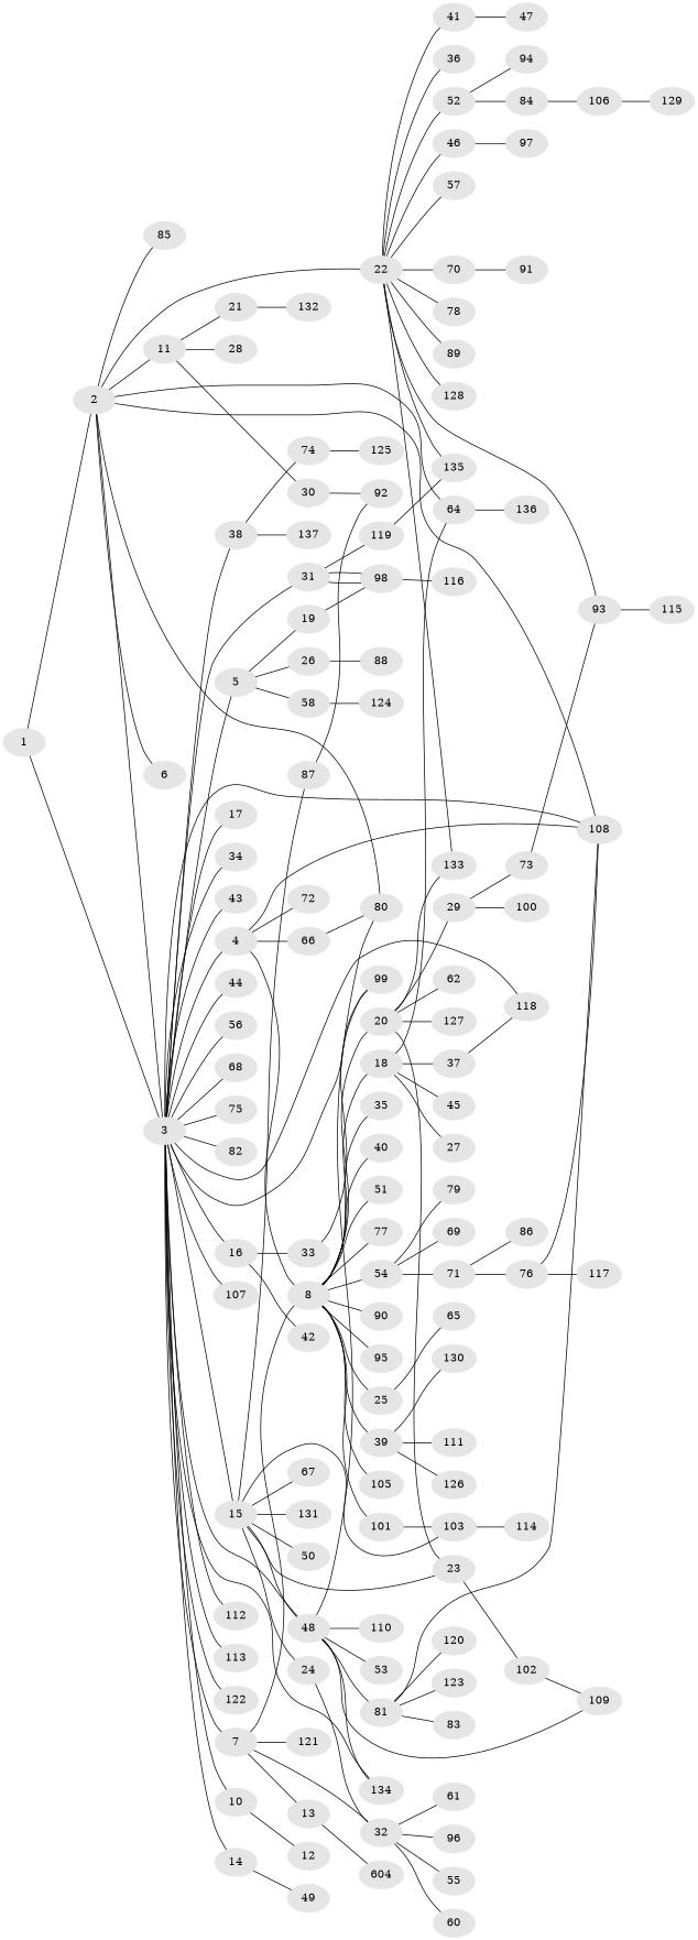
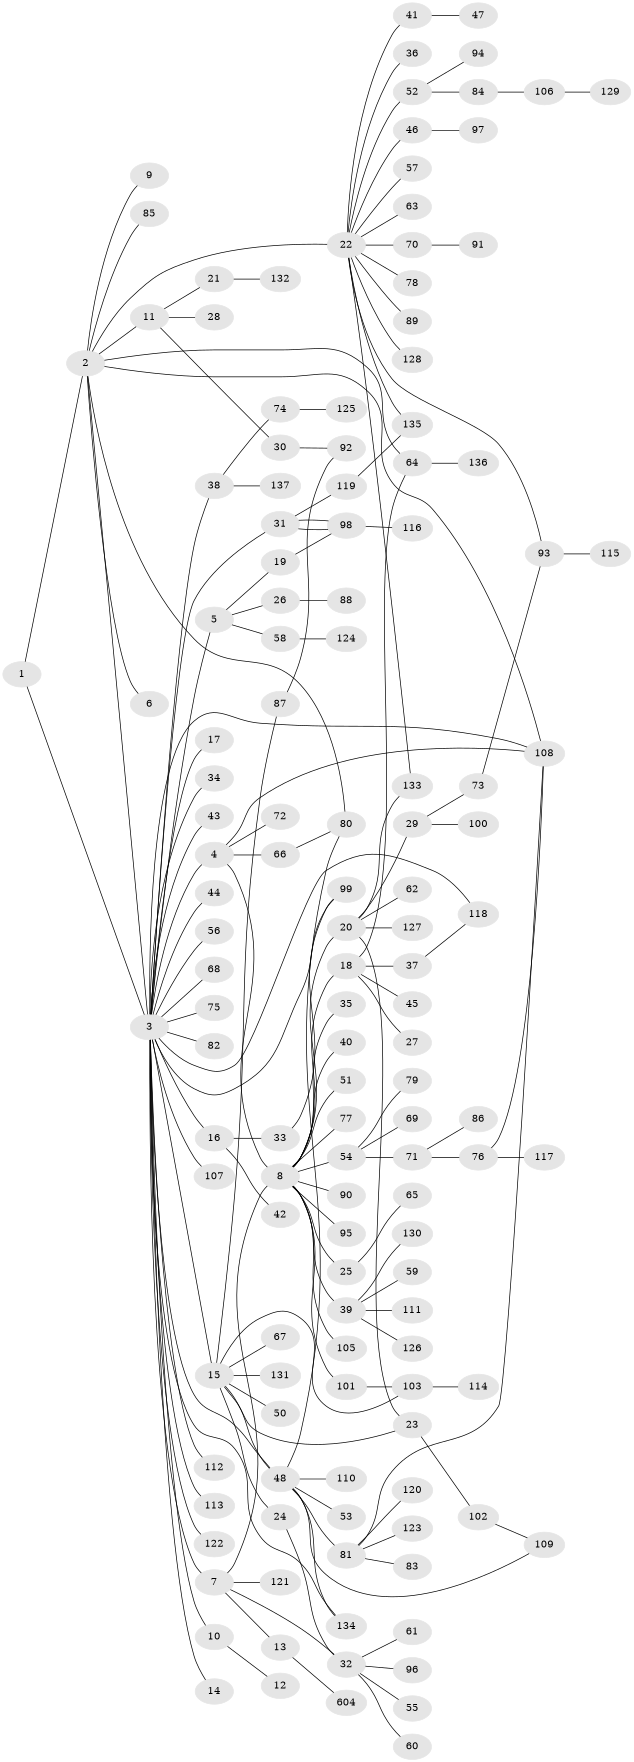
  graph {
    rankdir=LR
    node [color=gray90 style=filled]
    1
    2
    3
    6
+   9
    11
    22
    64
    80
    85
    108
    4
    5
    7
    10
    14
    15
    16
    17
    31
    34
    38
    43
    44
    48
    56
    68
    75
    82
    99
    107
    112
    113
    118
    122
    134
    28
    21
    30
    133
    36
    41
    46
    52
    57
+   63
    70
    78
    89
    93
    128
    135
    136
    8
    66
    72
    19
    26
    58
    13
    32
    121
    12
-   49
    23
    24
    50
    67
    87
    103
    131
    33
    42
    98
    119
    74
    137
    53
    81
    109
    110
    18
    20
    25
    35
    39
    40
    51
    54
    77
    90
    95
    101
    105
    88
    124
    n97 [label=604]
    55
    60
    61
    96
    27
    37
    45
    29
    62
    127
    65
+   59
    111
    126
    130
    69
    71
    79
    132
    92
    102
    114
    116
    73
    100
    47
    97
    84
    94
    91
    115
    125
    83
    120
    123
    106
    76
    86
    117
    129
    1 -- 2
    1 -- 3
    2 -- 3
    2 -- 6
+   2 -- 9
    2 -- 11
    2 -- 22
    2 -- 64
    2 -- 80
    2 -- 85
    2 -- 108
    3 -- 108
    3 -- 4
    3 -- 5
    3 -- 7
    3 -- 10
    3 -- 14
    3 -- 15
    3 -- 16
    3 -- 17
    3 -- 31
    3 -- 34
    3 -- 38
    3 -- 43
    3 -- 44
    3 -- 48
    3 -- 56
    3 -- 68
    3 -- 75
    3 -- 82
    3 -- 99
    3 -- 107
    3 -- 112
    3 -- 113
    3 -- 118
    3 -- 122
    3 -- 134
    11 -- 28
    11 -- 21
    11 -- 30
    22 -- 133
    22 -- 36
    22 -- 41
    22 -- 46
    22 -- 52
    22 -- 57
+   22 -- 63
    22 -- 70
    22 -- 78
    22 -- 89
    22 -- 93
    22 -- 128
    22 -- 135
    64 -- 136
    4 -- 108
    4 -- 8
    4 -- 66
    4 -- 72
    5 -- 19
    5 -- 26
    5 -- 58
    7 -- 8
    7 -- 13
    7 -- 32
    7 -- 121
    10 -- 12
-   14 -- 49
    15 -- 48
    15 -- 23
    15 -- 24
    15 -- 50
    15 -- 67
    15 -- 87
    15 -- 103
    15 -- 131
    16 -- 33
    16 -- 42
    31 -- 98
    31 -- 98
    31 -- 119
    38 -- 74
    38 -- 137
    48 -- 80
    48 -- 134
    48 -- 53
    48 -- 81
    48 -- 109
    48 -- 110
    21 -- 132
    30 -- 92
    41 -- 47
    46 -- 97
    52 -- 84
    52 -- 94
    70 -- 91
    93 -- 115
    8 -- 18
    8 -- 20
    8 -- 25
    8 -- 35
    8 -- 39
    8 -- 40
    8 -- 51
    8 -- 54
    8 -- 77
    8 -- 90
    8 -- 95
    8 -- 101
    8 -- 105
    66 -- 80
    19 -- 98
    26 -- 88
    58 -- 124
    13 -- n97
    32 -- 55
    32 -- 60
    32 -- 61
    32 -- 96
    23 -- 102
    24 -- 32
    87 -- 92
    103 -- 114
    33 -- 99
    98 -- 116
    119 -- 135
    74 -- 125
    81 -- 108
    81 -- 83
    81 -- 120
    81 -- 123
    18 -- 64
    18 -- 27
    18 -- 37
    18 -- 45
    20 -- 133
    20 -- 23
    20 -- 29
    20 -- 62
    20 -- 127
    25 -- 65
+   39 -- 59
    39 -- 111
    39 -- 126
    39 -- 130
    54 -- 69
    54 -- 71
    54 -- 79
    101 -- 103
    37 -- 118
    29 -- 73
    29 -- 100
    71 -- 76
    71 -- 86
    102 -- 109
    73 -- 93
    84 -- 106
    106 -- 129
    76 -- 108
    76 -- 117
  }
